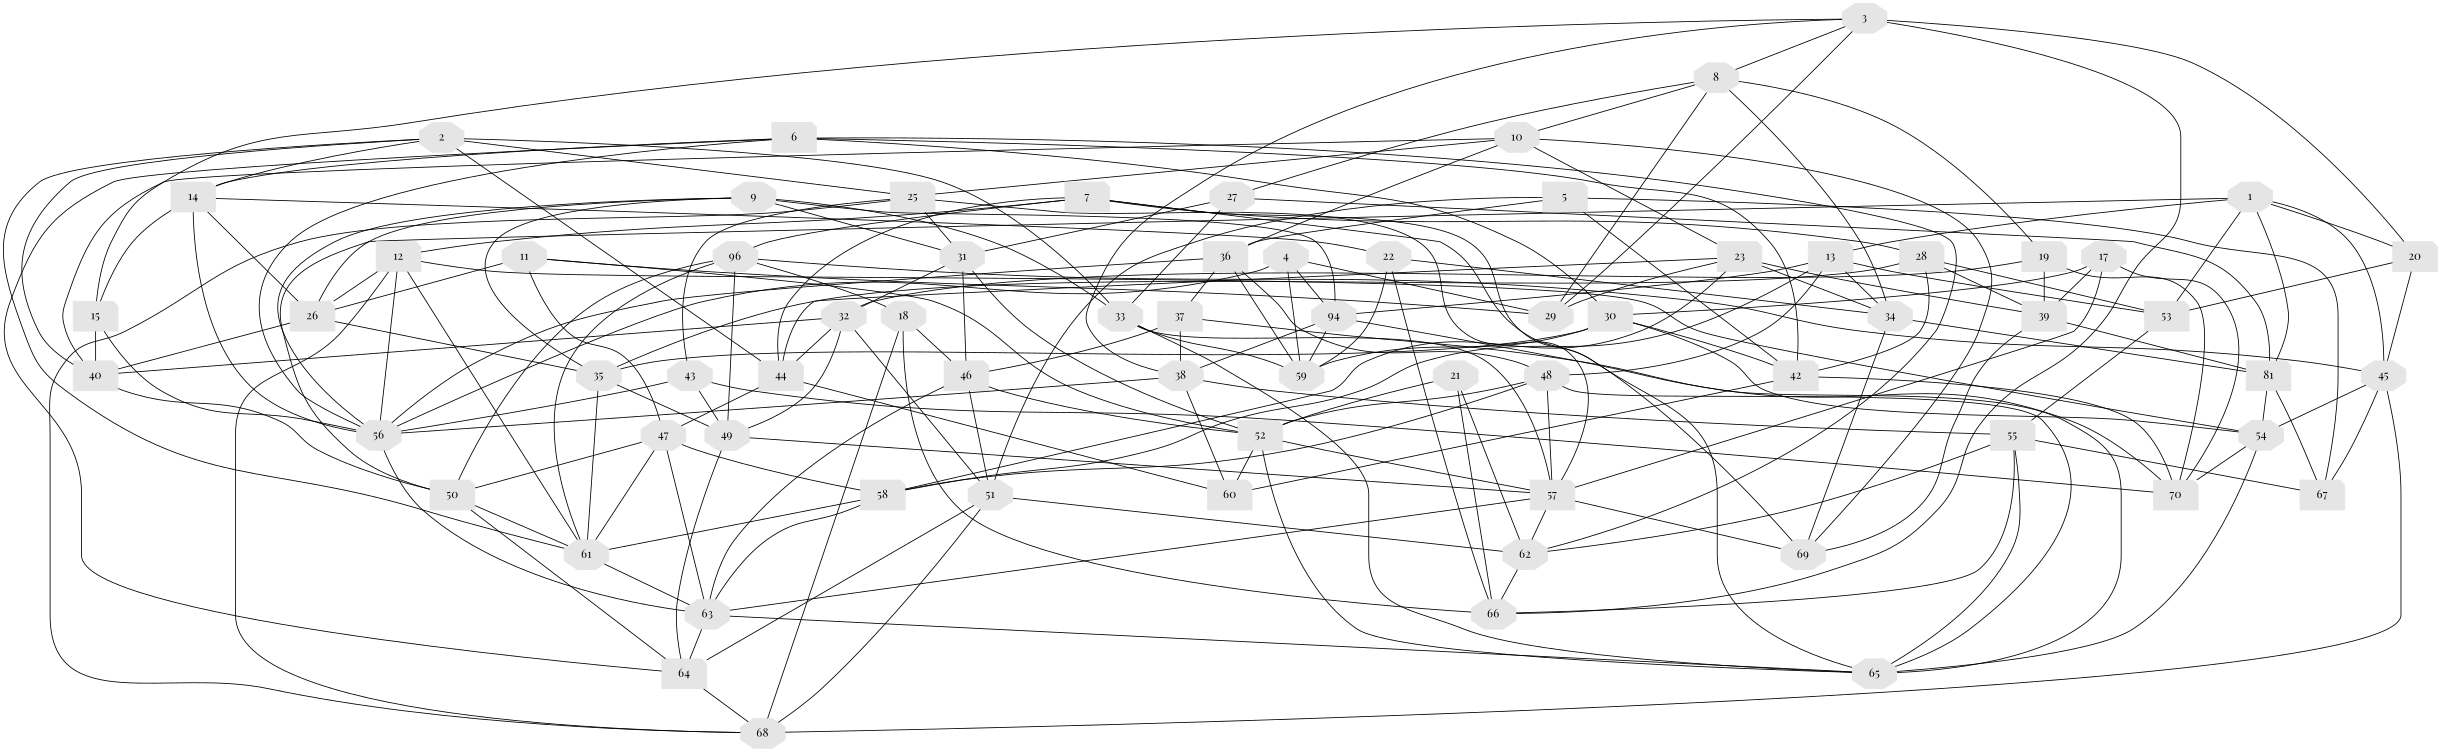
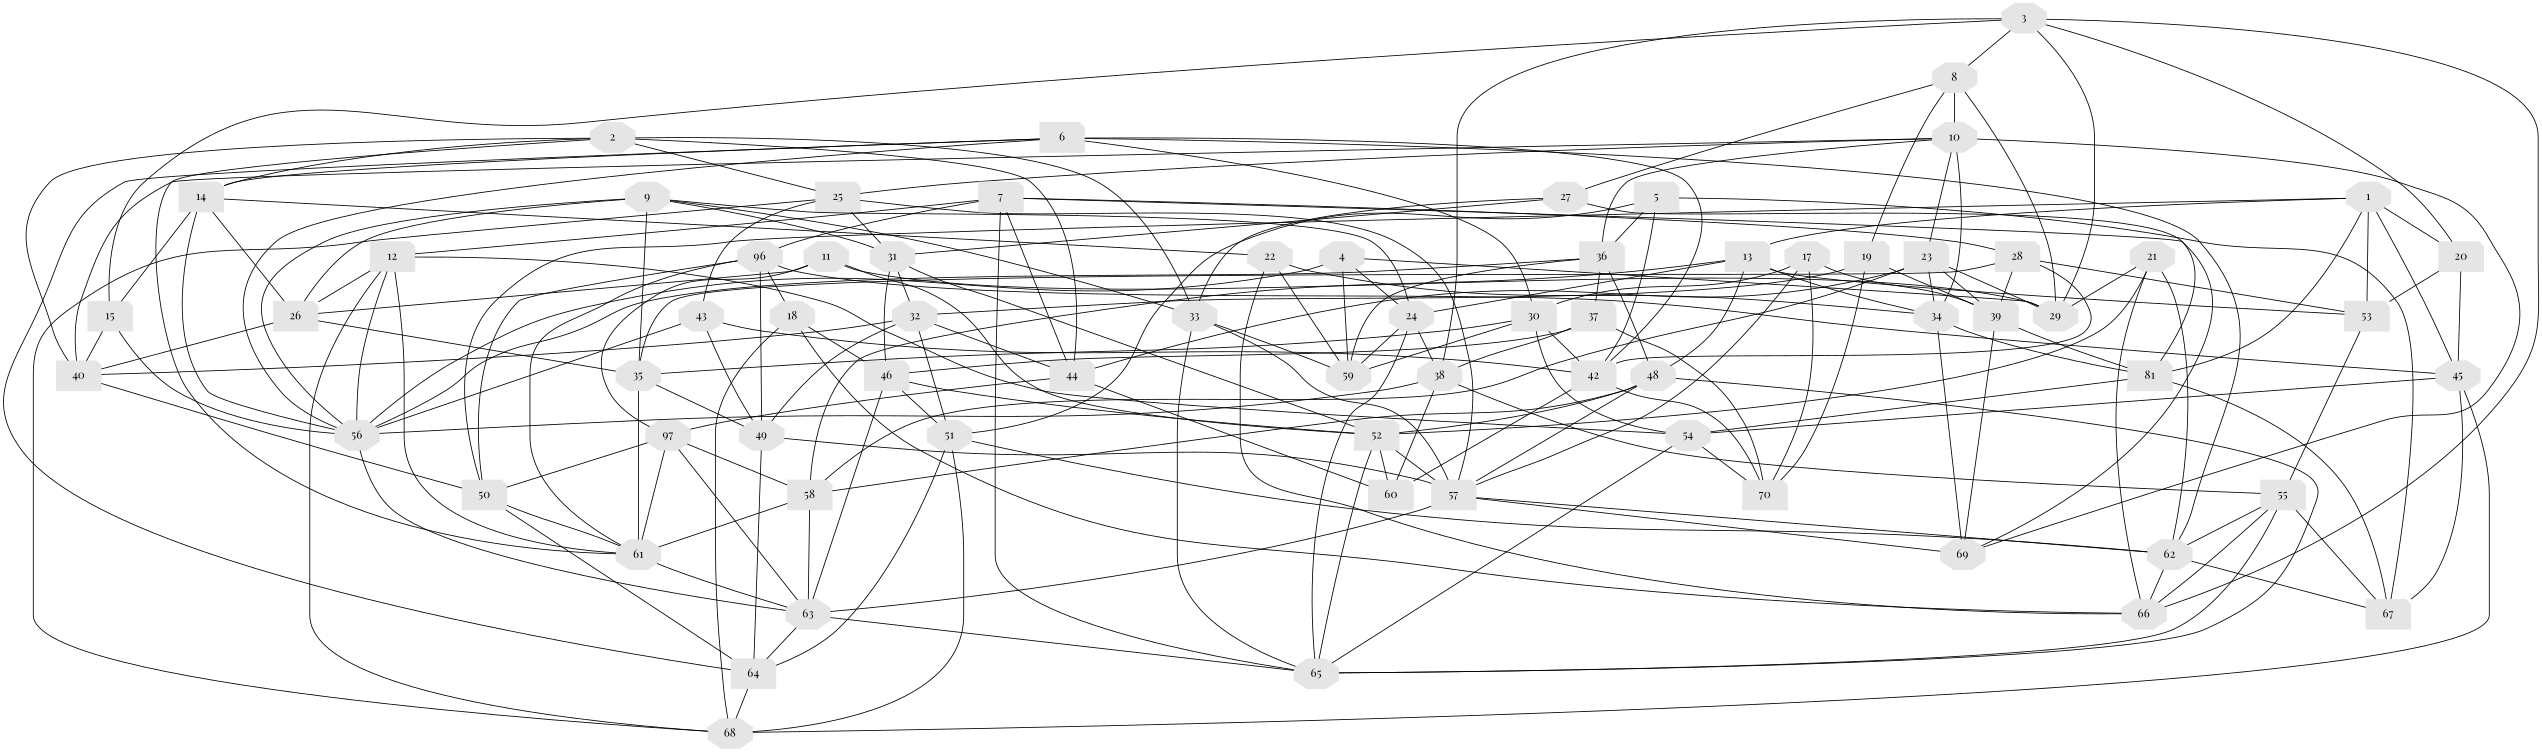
  graph {
    fontname="Playfair Display"
    node [color=gray90 fontname="Playfair Display" shape=octagon style=filled]
    edge [fontname="Playfair Display" weight=1.0]
    13 [shape=note]
    1
    20 [shape=note]
    n4 [label=81 shape=note]
    45
    50 [shape=note]
    53 [shape=note]
-   24 [label=94]
+   24
    34
    48
    58 [shape=note]
    67 [shape=note]
    54
    68
    61
    64 [shape=note]
    55 [shape=note]
    14 [shape=note]
    2
    25 [shape=note]
    33
    40 [shape=note]
    44 [shape=note]
    15 [shape=note]
    56
    26 [shape=note]
    22
    31
    57 [shape=note]
    43
    59
    65
-   47
+   47 [label=97]
    60 [shape=note]
    63
    3
    8
    29
    38
    66
    10
    19 [shape=note]
    27
    4
    5 [shape=note]
    36 [shape=note]
    42 [shape=note]
    51
    37 [shape=note]
    70 [shape=note]
    62
    6 [shape=note]
    30 [shape=note]
    35
    7 [shape=note]
    12 [shape=note]
    n57 [label=96]
    28 [shape=note]
    69
    18
    49
    39 [shape=note]
    23 [shape=note]
    32
    9
    52 [shape=note]
    46 [shape=note]
    11
    17
    21
    13 -- 53
    13 -- 24
    13 -- 34
    13 -- 48
    13 -- 58
    1 -- 13
    1 -- 20
    1 -- n4
    1 -- 45
    1 -- 50
    1 -- 53
    20 -- 45
    20 -- 53
    n4 -- 67
    n4 -- 54
    45 -- 67
    45 -- 54
    45 -- 68
    50 -- 61
    50 -- 64
    53 -- 55
    24 -- 59
    24 -- 65
    24 -- 38
    34 -- n4
    34 -- 69
    48 -- 58
    48 -- 57
    48 -- 65
    48 -- 52
    58 -- 61
    58 -- 63
    54 -- 65
    54 -- 70
    61 -- 63
    64 -- 68
    55 -- 67
    55 -- 65
    55 -- 66
    55 -- 62
    14 -- 15
    14 -- 56
    14 -- 26
    14 -- 22
    2 -- 61
    2 -- 14
    2 -- 25
    2 -- 33
    2 -- 40
    2 -- 44
    25 -- 68
    25 -- 31
    25 -- 57
    25 -- 43
    33 -- 57
    33 -- 59
    33 -- 65
    40 -- 50
    44 -- 47
    44 -- 60
    15 -- 40
    15 -- 56
    56 -- 63
    26 -- 40
    26 -- 35
    22 -- 34
    22 -- 59
    22 -- 66
    31 -- 32
    31 -- 52
    31 -- 46
    57 -- 63
    57 -- 62
    57 -- 69 [weight=2.0]
    43 -- 56
-   43 -- 70
+   43 -- 42
    43 -- 49
    47 -- 50
    47 -- 58
    47 -- 61
    47 -- 63
    63 -- 64
    63 -- 65
    3 -- 20
    3 -- 15
    3 -- 8
    3 -- 29
    3 -- 38
    3 -- 66
-   8 -- 34
+   10 -- 34
    8 -- 29
    8 -- 10
    8 -- 19
    8 -- 27
    38 -- 55
    38 -- 56
    38 -- 60
    10 -- 25
    10 -- 40
    10 -- 36
    10 -- 69
    10 -- 23
    19 -- 70
    19 -- 39
    19 -- 32
    27 -- n4
    27 -- 33
    27 -- 31
    4 -- 24
    4 -- 56
    4 -- 59
    4 -- 29
    5 -- 67
    5 -- 36
    5 -- 42
    5 -- 51
    36 -- 48
    36 -- 56
    36 -- 59
    36 -- 37
    42 -- 60
    42 -- 70
    51 -- 68
    51 -- 64
    51 -- 62
    37 -- 38
    37 -- 70
    37 -- 46
+   62 -- 67 [weight=2.0]
    62 -- 66
    6 -- 64
    6 -- 14
    6 -- 56
    6 -- 42
    6 -- 62
    6 -- 30
    30 -- 54
    30 -- 59
    30 -- 42
    30 -- 35
    35 -- 61
    35 -- 49
    7 -- 44
    7 -- 65
    7 -- 12
    7 -- n57
    7 -- 28
    7 -- 69
    12 -- 54
    12 -- 68
    12 -- 61
    12 -- 56
    12 -- 26
    n57 -- 45
    n57 -- 50
    n57 -- 61
    n57 -- 18
    n57 -- 49
    28 -- 53 [weight=2.0]
    28 -- 42
    28 -- 35
    28 -- 39
    18 -- 68
    18 -- 66
    18 -- 46
    49 -- 64
    49 -- 57
    39 -- n4
    39 -- 69
    23 -- 34
    23 -- 58
    23 -- 44
    23 -- 29
    23 -- 39
    32 -- 40
    32 -- 44
    32 -- 51
    32 -- 49
    9 -- 24
    9 -- 33
    9 -- 56
    9 -- 26
    9 -- 31
    9 -- 35
    52 -- 57
    52 -- 65
    52 -- 60
    46 -- 63
    46 -- 51
    46 -- 52
    11 -- 26
    11 -- 47
    11 -- 29
    11 -- 52
    17 -- 57
    17 -- 70
    17 -- 30
    17 -- 39
+   21 -- 29
    21 -- 66
    21 -- 62
    21 -- 52
  }
